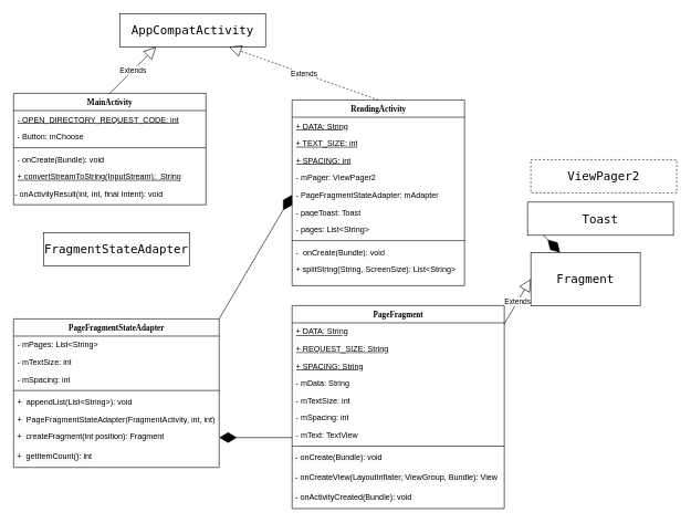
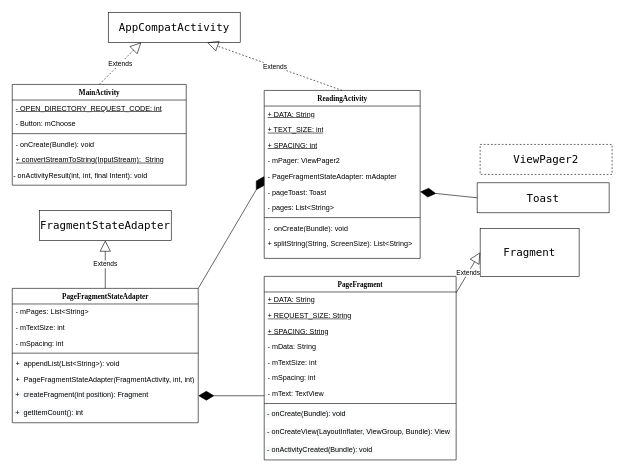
  <mxCell id="0" />
  <mxCell id="1" parent="0" />
  <mxCell id="2" value="MainActivity" style="swimlane;html=1;fontStyle=1;align=center;verticalAlign=top;childLayout=stackLayout;horizontal=1;startSize=26;horizontalStack=0;resizeParent=1;resizeLast=0;collapsible=1;marginBottom=0;swimlaneFillColor=#ffffff;rounded=0;shadow=0;comic=0;labelBackgroundColor=none;strokeWidth=1;fillColor=none;fontFamily=Verdana;fontSize=12" parent="1" vertex="1"><mxGeometry x="20" y="140" width="290" height="168" as="geometry" /></mxCell>
  <mxCell id="3" value="&lt;u&gt;- OPEN_DIRECTORY_REQUEST_CODE: int&lt;/u&gt;" style="text;html=1;strokeColor=none;fillColor=none;align=left;verticalAlign=top;spacingLeft=4;spacingRight=4;whiteSpace=wrap;overflow=hidden;rotatable=0;points=[[0,0.5],[1,0.5]];portConstraint=eastwest;" parent="2" vertex="1"><mxGeometry y="26" width="290" height="26" as="geometry" /></mxCell>
  <mxCell id="4" value="- Button: mChoose" style="text;html=1;strokeColor=none;fillColor=none;align=left;verticalAlign=top;spacingLeft=4;spacingRight=4;whiteSpace=wrap;overflow=hidden;rotatable=0;points=[[0,0.5],[1,0.5]];portConstraint=eastwest;" parent="2" vertex="1"><mxGeometry y="52" width="290" height="26" as="geometry" /></mxCell>
  <mxCell id="5" value="" style="line;html=1;strokeWidth=1;fillColor=none;align=left;verticalAlign=middle;spacingTop=-1;spacingLeft=3;spacingRight=3;rotatable=0;labelPosition=right;points=[];portConstraint=eastwest;" parent="2" vertex="1"><mxGeometry y="78" width="290" height="8" as="geometry" /></mxCell>
  <mxCell id="6" value="- onCreate(Bundle): void" style="text;html=1;strokeColor=none;fillColor=none;align=left;verticalAlign=top;spacingLeft=4;spacingRight=4;whiteSpace=wrap;overflow=hidden;rotatable=0;points=[[0,0.5],[1,0.5]];portConstraint=eastwest;" parent="2" vertex="1"><mxGeometry y="86" width="290" height="26" as="geometry" /></mxCell>
  <mxCell id="7" value="&lt;u&gt;+ convertStreamToString(InputStream):&amp;nbsp; String&lt;/u&gt;" style="text;html=1;strokeColor=none;fillColor=none;align=left;verticalAlign=top;spacingLeft=4;spacingRight=4;whiteSpace=wrap;overflow=hidden;rotatable=0;points=[[0,0.5],[1,0.5]];portConstraint=eastwest;" parent="2" vertex="1"><mxGeometry y="112" width="290" height="26" as="geometry" /></mxCell>
  <mxCell id="8" value="- onActivityResult(int, int, final Intent): void" style="text;whiteSpace=wrap;html=1;" vertex="1" parent="2"><mxGeometry y="138" width="290" height="30" as="geometry" /></mxCell>
  <mxCell id="9" value="ReadingActivity" style="swimlane;html=1;fontStyle=1;align=center;verticalAlign=top;childLayout=stackLayout;horizontal=1;startSize=26;horizontalStack=0;resizeParent=1;resizeLast=0;collapsible=1;marginBottom=0;swimlaneFillColor=#ffffff;rounded=0;shadow=0;comic=0;labelBackgroundColor=none;strokeWidth=1;fillColor=none;fontFamily=Verdana;fontSize=12" parent="1" vertex="1"><mxGeometry x="440" y="150" width="260" height="280" as="geometry" /></mxCell>
  <mxCell id="10" value="&lt;u&gt;+ DATA: String&lt;/u&gt;" style="text;html=1;strokeColor=none;fillColor=none;align=left;verticalAlign=top;spacingLeft=4;spacingRight=4;whiteSpace=wrap;overflow=hidden;rotatable=0;points=[[0,0.5],[1,0.5]];portConstraint=eastwest;" parent="9" vertex="1"><mxGeometry y="26" width="260" height="26" as="geometry" /></mxCell>
  <mxCell id="11" value="&lt;u&gt;+ TEXT_SIZE: int&lt;/u&gt;" style="text;html=1;strokeColor=none;fillColor=none;align=left;verticalAlign=top;spacingLeft=4;spacingRight=4;whiteSpace=wrap;overflow=hidden;rotatable=0;points=[[0,0.5],[1,0.5]];portConstraint=eastwest;" parent="9" vertex="1"><mxGeometry y="52" width="260" height="26" as="geometry" /></mxCell>
  <mxCell id="12" value="&lt;u&gt;+ SPACING: int&lt;/u&gt;" style="text;html=1;strokeColor=none;fillColor=none;align=left;verticalAlign=top;spacingLeft=4;spacingRight=4;whiteSpace=wrap;overflow=hidden;rotatable=0;points=[[0,0.5],[1,0.5]];portConstraint=eastwest;" parent="9" vertex="1"><mxGeometry y="78" width="260" height="26" as="geometry" /></mxCell>
  <mxCell id="13" value="- mPager: ViewPager2" style="text;html=1;strokeColor=none;fillColor=none;align=left;verticalAlign=top;spacingLeft=4;spacingRight=4;whiteSpace=wrap;overflow=hidden;rotatable=0;points=[[0,0.5],[1,0.5]];portConstraint=eastwest;" parent="9" vertex="1"><mxGeometry y="104" width="260" height="26" as="geometry" /></mxCell>
  <mxCell id="14" value="- PageFragmentStateAdapter: mAdapter" style="text;html=1;strokeColor=none;fillColor=none;align=left;verticalAlign=top;spacingLeft=4;spacingRight=4;whiteSpace=wrap;overflow=hidden;rotatable=0;points=[[0,0.5],[1,0.5]];portConstraint=eastwest;" parent="9" vertex="1"><mxGeometry y="130" width="260" height="26" as="geometry" /></mxCell>
  <mxCell id="15" value="- pageToast: Toast" style="text;html=1;strokeColor=none;fillColor=none;align=left;verticalAlign=top;spacingLeft=4;spacingRight=4;whiteSpace=wrap;overflow=hidden;rotatable=0;points=[[0,0.5],[1,0.5]];portConstraint=eastwest;" parent="9" vertex="1"><mxGeometry y="156" width="260" height="26" as="geometry" /></mxCell>
  <mxCell id="16" value="- pages: List&amp;lt;String&amp;gt;" style="text;html=1;strokeColor=none;fillColor=none;align=left;verticalAlign=top;spacingLeft=4;spacingRight=4;whiteSpace=wrap;overflow=hidden;rotatable=0;points=[[0,0.5],[1,0.5]];portConstraint=eastwest;" vertex="1" parent="9"><mxGeometry y="182" width="260" height="26" as="geometry" /></mxCell>
  <mxCell id="17" value="" style="line;html=1;strokeWidth=1;fillColor=none;align=left;verticalAlign=middle;spacingTop=-1;spacingLeft=3;spacingRight=3;rotatable=0;labelPosition=right;points=[];portConstraint=eastwest;" parent="9" vertex="1"><mxGeometry y="208" width="260" height="8" as="geometry" /></mxCell>
  <mxCell id="18" value="-&amp;nbsp; onCreate(Bundle): void" style="text;html=1;strokeColor=none;fillColor=none;align=left;verticalAlign=top;spacingLeft=4;spacingRight=4;whiteSpace=wrap;overflow=hidden;rotatable=0;points=[[0,0.5],[1,0.5]];portConstraint=eastwest;" vertex="1" parent="9"><mxGeometry y="216" width="260" height="26" as="geometry" /></mxCell>
  <mxCell id="19" value="+ splitString(String, ScreenSize): List&amp;lt;String&amp;gt;" style="text;html=1;strokeColor=none;fillColor=none;align=left;verticalAlign=top;spacingLeft=4;spacingRight=4;whiteSpace=wrap;overflow=hidden;rotatable=0;points=[[0,0.5],[1,0.5]];portConstraint=eastwest;" parent="9" vertex="1"><mxGeometry y="242" width="260" height="26" as="geometry" /></mxCell>
  <mxCell id="20" value="PageFragment" style="swimlane;html=1;fontStyle=1;align=center;verticalAlign=top;childLayout=stackLayout;horizontal=1;startSize=26;horizontalStack=0;resizeParent=1;resizeLast=0;collapsible=1;marginBottom=0;swimlaneFillColor=#ffffff;rounded=0;shadow=0;comic=0;labelBackgroundColor=none;strokeWidth=1;fillColor=none;fontFamily=Verdana;fontSize=12" parent="1" vertex="1"><mxGeometry x="440" y="460" width="320" height="306" as="geometry" /></mxCell>
  <mxCell id="21" value="&lt;u&gt;+ DATA: String&lt;/u&gt;" style="text;html=1;strokeColor=none;fillColor=none;align=left;verticalAlign=top;spacingLeft=4;spacingRight=4;whiteSpace=wrap;overflow=hidden;rotatable=0;points=[[0,0.5],[1,0.5]];portConstraint=eastwest;" parent="20" vertex="1"><mxGeometry y="26" width="320" height="26" as="geometry" /></mxCell>
  <mxCell id="22" value="&lt;u&gt;+ REQUEST_SIZE: String&lt;/u&gt;" style="text;html=1;strokeColor=none;fillColor=none;align=left;verticalAlign=top;spacingLeft=4;spacingRight=4;whiteSpace=wrap;overflow=hidden;rotatable=0;points=[[0,0.5],[1,0.5]];portConstraint=eastwest;" parent="20" vertex="1"><mxGeometry y="52" width="320" height="26" as="geometry" /></mxCell>
  <mxCell id="23" value="&lt;u&gt;+ SPACING: String&lt;/u&gt;" style="text;html=1;strokeColor=none;fillColor=none;align=left;verticalAlign=top;spacingLeft=4;spacingRight=4;whiteSpace=wrap;overflow=hidden;rotatable=0;points=[[0,0.5],[1,0.5]];portConstraint=eastwest;" parent="20" vertex="1"><mxGeometry y="78" width="320" height="26" as="geometry" /></mxCell>
  <mxCell id="24" value="- mData: String" style="text;html=1;strokeColor=none;fillColor=none;align=left;verticalAlign=top;spacingLeft=4;spacingRight=4;whiteSpace=wrap;overflow=hidden;rotatable=0;points=[[0,0.5],[1,0.5]];portConstraint=eastwest;" parent="20" vertex="1"><mxGeometry y="104" width="320" height="26" as="geometry" /></mxCell>
  <mxCell id="25" value="- mTextSize: int" style="text;html=1;strokeColor=none;fillColor=none;align=left;verticalAlign=top;spacingLeft=4;spacingRight=4;whiteSpace=wrap;overflow=hidden;rotatable=0;points=[[0,0.5],[1,0.5]];portConstraint=eastwest;" vertex="1" parent="20"><mxGeometry y="130" width="320" height="26" as="geometry" /></mxCell>
  <mxCell id="26" value="- mSpacing: int" style="text;html=1;strokeColor=none;fillColor=none;align=left;verticalAlign=top;spacingLeft=4;spacingRight=4;whiteSpace=wrap;overflow=hidden;rotatable=0;points=[[0,0.5],[1,0.5]];portConstraint=eastwest;" vertex="1" parent="20"><mxGeometry y="156" width="320" height="26" as="geometry" /></mxCell>
  <mxCell id="27" value="- mText: TextView" style="text;html=1;strokeColor=none;fillColor=none;align=left;verticalAlign=top;spacingLeft=4;spacingRight=4;whiteSpace=wrap;overflow=hidden;rotatable=0;points=[[0,0.5],[1,0.5]];portConstraint=eastwest;" vertex="1" parent="20"><mxGeometry y="182" width="320" height="26" as="geometry" /></mxCell>
  <mxCell id="28" value="" style="line;html=1;strokeWidth=1;fillColor=none;align=left;verticalAlign=middle;spacingTop=-1;spacingLeft=3;spacingRight=3;rotatable=0;labelPosition=right;points=[];portConstraint=eastwest;" parent="20" vertex="1"><mxGeometry y="208" width="320" height="8" as="geometry" /></mxCell>
  <mxCell id="29" value="&lt;span style=&quot;color: rgb(0 , 0 , 0) ; font-family: &amp;#34;helvetica&amp;#34; ; font-size: 12px ; font-style: normal ; font-weight: 400 ; letter-spacing: normal ; text-align: left ; text-indent: 0px ; text-transform: none ; word-spacing: 0px ; background-color: rgb(248 , 249 , 250) ; display: inline ; float: none&quot;&gt;&amp;nbsp;- onCreate(Bundle): void&lt;/span&gt;" style="text;whiteSpace=wrap;html=1;" vertex="1" parent="20"><mxGeometry y="216" width="320" height="30" as="geometry" /></mxCell>
  <mxCell id="30" value="&lt;span style=&quot;color: rgb(0 , 0 , 0) ; font-family: &amp;#34;helvetica&amp;#34; ; font-size: 12px ; font-style: normal ; font-weight: 400 ; letter-spacing: normal ; text-align: left ; text-indent: 0px ; text-transform: none ; word-spacing: 0px ; background-color: rgb(248 , 249 , 250) ; display: inline ; float: none&quot;&gt;&amp;nbsp;- onCreateView(LayoutInflater, ViewGroup, Bundle): View&lt;/span&gt;" style="text;whiteSpace=wrap;html=1;" vertex="1" parent="20"><mxGeometry y="246" width="320" height="30" as="geometry" /></mxCell>
  <mxCell id="31" value="&lt;span style=&quot;color: rgb(0 , 0 , 0) ; font-family: &amp;#34;helvetica&amp;#34; ; font-size: 12px ; font-style: normal ; font-weight: 400 ; letter-spacing: normal ; text-align: left ; text-indent: 0px ; text-transform: none ; word-spacing: 0px ; background-color: rgb(248 , 249 , 250) ; display: inline ; float: none&quot;&gt;&amp;nbsp;- onActivityCreated(Bundle): void&lt;/span&gt;" style="text;whiteSpace=wrap;html=1;" vertex="1" parent="20"><mxGeometry y="276" width="320" height="30" as="geometry" /></mxCell>
  <mxCell id="32" value="PageFragmentStateAdapter" style="swimlane;html=1;fontStyle=1;align=center;verticalAlign=top;childLayout=stackLayout;horizontal=1;startSize=26;horizontalStack=0;resizeParent=1;resizeLast=0;collapsible=1;marginBottom=0;swimlaneFillColor=#ffffff;rounded=0;shadow=0;comic=0;labelBackgroundColor=none;strokeWidth=1;fillColor=none;fontFamily=Verdana;fontSize=12" vertex="1" parent="1"><mxGeometry x="20" y="480" width="310" height="224" as="geometry" /></mxCell>
  <mxCell id="33" value="- mPages: List&amp;lt;String&amp;gt;" style="text;html=1;strokeColor=none;fillColor=none;align=left;verticalAlign=top;spacingLeft=4;spacingRight=4;whiteSpace=wrap;overflow=hidden;rotatable=0;points=[[0,0.5],[1,0.5]];portConstraint=eastwest;" vertex="1" parent="32"><mxGeometry y="26" width="310" height="26" as="geometry" /></mxCell>
  <mxCell id="34" value="- mTextSize: int" style="text;html=1;strokeColor=none;fillColor=none;align=left;verticalAlign=top;spacingLeft=4;spacingRight=4;whiteSpace=wrap;overflow=hidden;rotatable=0;points=[[0,0.5],[1,0.5]];portConstraint=eastwest;" vertex="1" parent="32"><mxGeometry y="52" width="310" height="26" as="geometry" /></mxCell>
  <mxCell id="35" value="- mSpacing: int" style="text;html=1;strokeColor=none;fillColor=none;align=left;verticalAlign=top;spacingLeft=4;spacingRight=4;whiteSpace=wrap;overflow=hidden;rotatable=0;points=[[0,0.5],[1,0.5]];portConstraint=eastwest;" vertex="1" parent="32"><mxGeometry y="78" width="310" height="26" as="geometry" /></mxCell>
  <mxCell id="36" value="" style="line;html=1;strokeWidth=1;fillColor=none;align=left;verticalAlign=middle;spacingTop=-1;spacingLeft=3;spacingRight=3;rotatable=0;labelPosition=right;points=[];portConstraint=eastwest;" vertex="1" parent="32"><mxGeometry y="104" width="310" height="8" as="geometry" /></mxCell>
  <mxCell id="37" value="+&amp;nbsp; appendList(List&amp;lt;String&amp;gt;): void" style="text;html=1;strokeColor=none;fillColor=none;align=left;verticalAlign=top;spacingLeft=4;spacingRight=4;whiteSpace=wrap;overflow=hidden;rotatable=0;points=[[0,0.5],[1,0.5]];portConstraint=eastwest;" vertex="1" parent="32"><mxGeometry y="112" width="310" height="26" as="geometry" /></mxCell>
  <mxCell id="38" value="+&amp;nbsp; PageFragmentStateAdapter(FragmentActivity, int, int)" style="text;html=1;strokeColor=none;fillColor=none;align=left;verticalAlign=top;spacingLeft=4;spacingRight=4;whiteSpace=wrap;overflow=hidden;rotatable=0;points=[[0,0.5],[1,0.5]];portConstraint=eastwest;" vertex="1" parent="32"><mxGeometry y="138" width="310" height="26" as="geometry" /></mxCell>
  <mxCell id="39" value="&lt;span style=&quot;color: rgb(0 , 0 , 0) ; font-family: &amp;#34;helvetica&amp;#34; ; font-size: 12px ; font-style: normal ; font-weight: 400 ; letter-spacing: normal ; text-align: left ; text-indent: 0px ; text-transform: none ; word-spacing: 0px ; background-color: rgb(248 , 249 , 250) ; display: inline ; float: none&quot;&gt;&amp;nbsp;+&amp;nbsp; createFragment(int position): Fragment&lt;/span&gt;" style="text;whiteSpace=wrap;html=1;" vertex="1" parent="32"><mxGeometry y="164" width="310" height="30" as="geometry" /></mxCell>
  <mxCell id="40" value="&lt;span style=&quot;color: rgb(0 , 0 , 0) ; font-family: &amp;#34;helvetica&amp;#34; ; font-size: 12px ; font-style: normal ; font-weight: 400 ; letter-spacing: normal ; text-align: left ; text-indent: 0px ; text-transform: none ; word-spacing: 0px ; background-color: rgb(248 , 249 , 250) ; display: inline ; float: none&quot;&gt;&amp;nbsp;+&amp;nbsp; getItemCount(): int&lt;/span&gt;" style="text;whiteSpace=wrap;html=1;" vertex="1" parent="32"><mxGeometry y="194" width="310" height="30" as="geometry" /></mxCell>
  <mxCell id="41" value="&lt;pre style=&quot;font-family: &amp;#34;consolas&amp;#34; , monospace&quot;&gt;&lt;span style=&quot;background-color: rgb(255 , 255 , 255)&quot;&gt;&lt;font style=&quot;font-size: 18px&quot;&gt;AppCompatActivity&lt;/font&gt;&lt;/span&gt;&lt;/pre&gt;" style="rounded=0;whiteSpace=wrap;html=1;" vertex="1" parent="1"><mxGeometry x="180" y="20" width="220" height="50" as="geometry" /></mxCell>
  <mxCell id="42" value="&lt;pre style=&quot;font-family: &amp;#34;consolas&amp;#34; , monospace&quot;&gt;&lt;span style=&quot;background-color: rgb(255 , 255 , 255)&quot;&gt;&lt;font style=&quot;font-size: 18px&quot;&gt;Fragment&lt;/font&gt;&lt;/span&gt;&lt;/pre&gt;" style="rounded=0;whiteSpace=wrap;html=1;" vertex="1" parent="1"><mxGeometry x="800" y="380" width="165" height="80" as="geometry" /></mxCell>
  <mxCell id="43" value="&lt;pre style=&quot;font-family: &amp;#34;consolas&amp;#34; , monospace&quot;&gt;&lt;span style=&quot;background-color: rgb(255 , 255 , 255)&quot;&gt;&lt;font style=&quot;font-size: 18px&quot;&gt;FragmentStateAdapter&lt;/font&gt;&lt;/span&gt;&lt;/pre&gt;" style="rounded=0;whiteSpace=wrap;html=1;" vertex="1" parent="1"><mxGeometry x="65" y="350" width="220" height="50" as="geometry" /></mxCell>
  <mxCell id="44" value="&lt;pre style=&quot;font-family: &amp;#34;consolas&amp;#34; , monospace&quot;&gt;&lt;span style=&quot;background-color: rgb(255 , 255 , 255)&quot;&gt;&lt;font style=&quot;font-size: 18px&quot;&gt;ViewPager2&lt;/font&gt;&lt;/span&gt;&lt;/pre&gt;" style="rounded=0;whiteSpace=wrap;html=1;dashed=1;" vertex="1" parent="1"><mxGeometry x="800" y="240" width="220" height="50" as="geometry" /></mxCell>
- <mxCell id="45" value="Extends" style="endArrow=block;endSize=16;endFill=0;html=1;exitX=0.5;exitY=0;exitDx=0;exitDy=0;entryX=0.25;entryY=1;entryDx=0;entryDy=0;" edge="1" parent="1" source="2" target="41"><mxGeometry width="160" relative="1" as="geometry"><mxPoint x="70" y="100" as="sourcePoint" /><mxPoint x="230" y="100" as="targetPoint" /></mxGeometry></mxCell>
+ <mxCell id="45" value="Extends" style="endArrow=block;endSize=16;endFill=0;html=1;exitX=0.5;exitY=0;exitDx=0;exitDy=0;entryX=0.25;entryY=1;entryDx=0;entryDy=0;dashed=1;" edge="1" parent="1" source="2" target="41"><mxGeometry width="160" relative="1" as="geometry"><mxPoint x="70" y="100" as="sourcePoint" /><mxPoint x="230" y="100" as="targetPoint" /></mxGeometry></mxCell>
  <mxCell id="46" value="Extends" style="endArrow=block;endSize=16;endFill=0;html=1;entryX=0.75;entryY=1;entryDx=0;entryDy=0;exitX=0.5;exitY=0;exitDx=0;exitDy=0;dashed=1;" edge="1" parent="1" source="9" target="41"><mxGeometry width="160" relative="1" as="geometry"><mxPoint x="80" y="110" as="sourcePoint" /><mxPoint x="240" y="110" as="targetPoint" /></mxGeometry></mxCell>
  <mxCell id="47" value="Extends" style="endArrow=block;endSize=16;endFill=0;html=1;exitX=1;exitY=0.06;exitDx=0;exitDy=0;entryX=0;entryY=0.5;entryDx=0;entryDy=0;exitPerimeter=0;" edge="1" parent="1" source="21" target="42"><mxGeometry width="160" relative="1" as="geometry"><mxPoint x="750" y="445" as="sourcePoint" /><mxPoint x="910" y="445" as="targetPoint" /></mxGeometry></mxCell>
- <mxCell id="49" value="" style="endArrow=diamondThin;endFill=1;endSize=24;html=1;exitX=0;exitY=0.5;exitDx=0;exitDy=0;" edge="1" parent="1" source="50" target="42"><mxGeometry width="160" relative="1" as="geometry"><mxPoint x="580" y="90" as="sourcePoint" /><mxPoint x="740" y="90" as="targetPoint" /></mxGeometry></mxCell>
+ <mxCell id="48" value="Extends" style="endArrow=block;endSize=16;endFill=0;html=1;exitX=0.5;exitY=0;exitDx=0;exitDy=0;entryX=0.5;entryY=1;entryDx=0;entryDy=0;" edge="1" parent="1" source="32" target="43"><mxGeometry width="160" relative="1" as="geometry"><mxPoint x="160" y="440" as="sourcePoint" /><mxPoint x="320" y="440" as="targetPoint" /></mxGeometry></mxCell>
+ <mxCell id="49" value="" style="endArrow=diamondThin;endFill=1;endSize=24;html=1;exitX=0;exitY=0.5;exitDx=0;exitDy=0;entryX=1;entryY=0.5;entryDx=0;entryDy=0;" edge="1" parent="1" source="50" target="15"><mxGeometry width="160" relative="1" as="geometry"><mxPoint x="580" y="90" as="sourcePoint" /><mxPoint x="740" y="90" as="targetPoint" /></mxGeometry></mxCell>
  <mxCell id="50" value="&lt;pre style=&quot;font-family: &amp;#34;consolas&amp;#34; , monospace&quot;&gt;&lt;span style=&quot;background-color: rgb(255 , 255 , 255)&quot;&gt;&lt;font style=&quot;font-size: 18px&quot;&gt;Toast&lt;/font&gt;&lt;/span&gt;&lt;/pre&gt;" style="rounded=0;whiteSpace=wrap;html=1;" vertex="1" parent="1"><mxGeometry x="795" y="304" width="220" height="50" as="geometry" /></mxCell>
  <mxCell id="51" value="" style="endArrow=diamondThin;endFill=1;endSize=24;html=1;exitX=1;exitY=0;exitDx=0;exitDy=0;entryX=0;entryY=0.5;entryDx=0;entryDy=0;" edge="1" parent="1" source="32" target="14"><mxGeometry width="160" relative="1" as="geometry"><mxPoint x="400" y="410" as="sourcePoint" /><mxPoint x="300" y="410" as="targetPoint" /></mxGeometry></mxCell>
  <mxCell id="52" value="" style="endArrow=diamondThin;endFill=1;endSize=24;html=1;entryX=1;entryY=0.5;entryDx=0;entryDy=0;" edge="1" parent="1" target="39"><mxGeometry width="160" relative="1" as="geometry"><mxPoint x="440" y="659" as="sourcePoint" /><mxPoint x="250" y="790" as="targetPoint" /></mxGeometry></mxCell>
